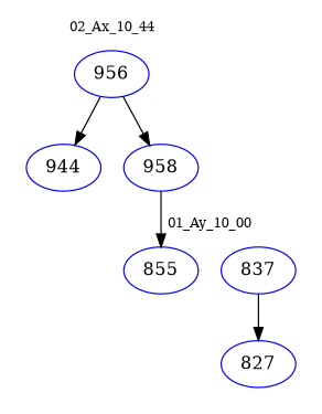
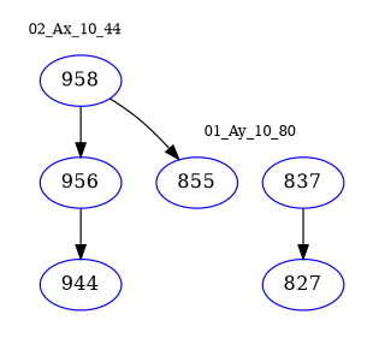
  digraph {
    node [color=blue]
    edge [color=black]
    n1 [label=956]
    n2 [label=944]
    n3 [label=958]
    n4 [label=837]
    n5 [label=827]
    n6 [label=855]
    subgraph cluster_1 {
      color=white
      fontsize=10
      label="02_Ax_10_44"
      n1
      n2
      n3
    }
    subgraph cluster_2 {
      color=white
      fontsize=10
-     label="01_Ay_10_00"
+     label="01_Ay_10_80"
      n4
      n5
      n6
    }
    n1 -> n2
-   n1 -> n3
+   n3 -> n1
    n3 -> n6
    n4 -> n5
  }
